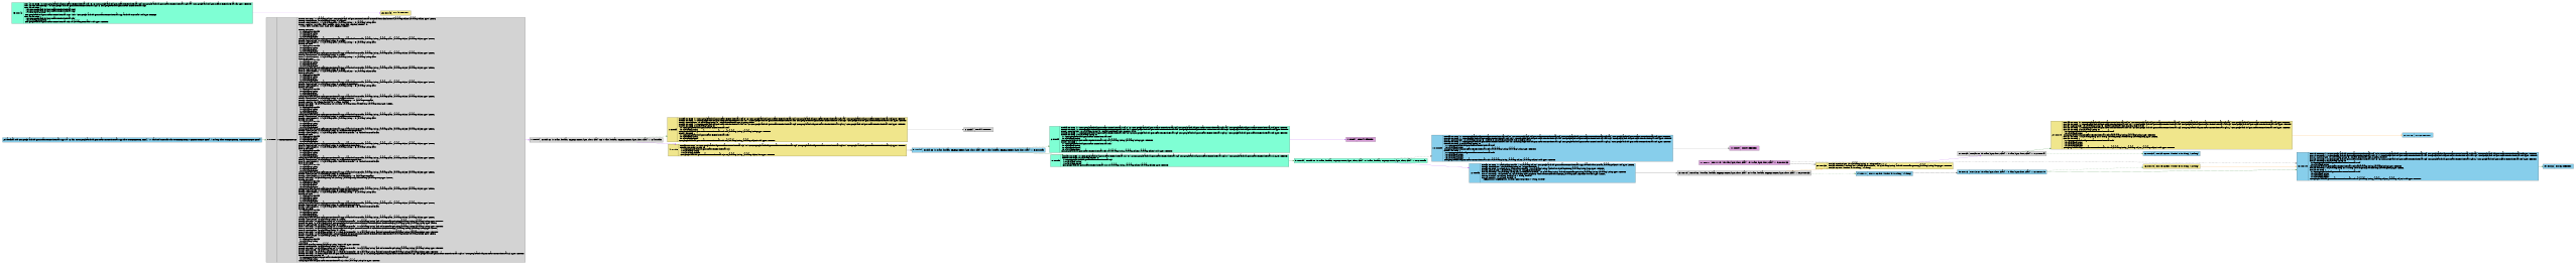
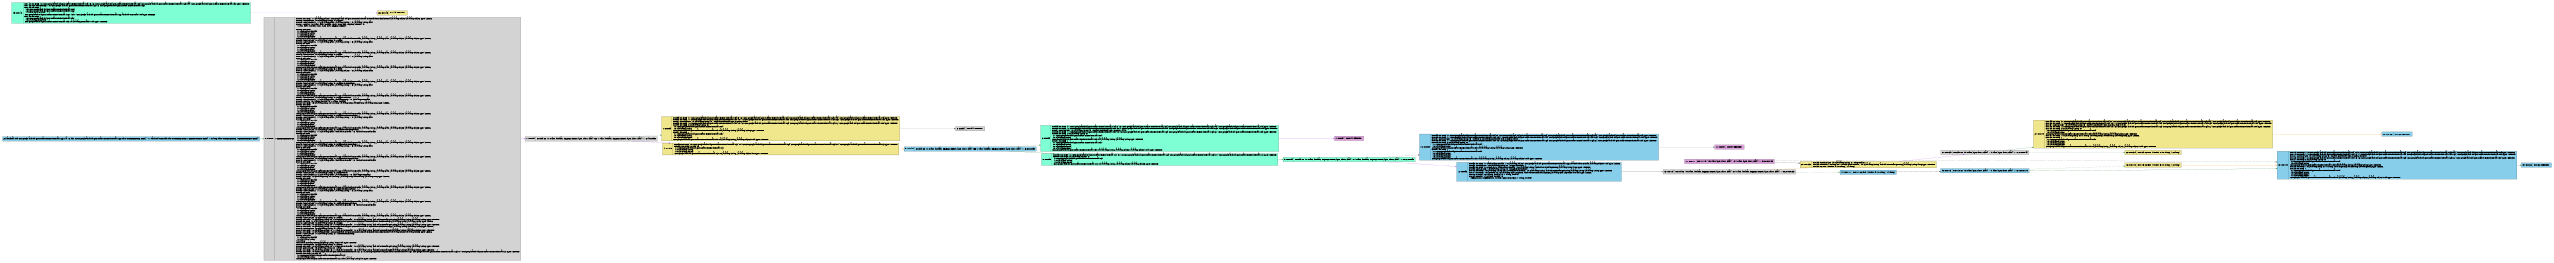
  digraph {
    rankdir=LR
    node [fillcolor=skyblue shape=record style=filled]
    edge [color=darkgreen]
    n1 [fillcolor=lightgrey label="{0\:\ 0x0000|MTH_ENTER_BLOCK\l|0x0000: INVOKE  (r7 I:java.lang.Object) com.google.android.gms.common.internal.Preconditions.checkNotNull(java.lang.Object):java.lang.Object type: STATIC \l0x0003: CONST_STR  (r0 I:java.lang.String) =  \"app_id\" \l0x0005: CONST_CLASS  (r1 I:java.lang.Class\<java.lang.String\>) =  java.lang.String.class \l0x0007: CONST  (r2 I:?[int, float, boolean, short, byte, char, OBJECT, ARRAY]) = \l  (0 ?[int, float, boolean, short, byte, char, OBJECT, ARRAY])\l \l0x0008: INVOKE  \l  (r7 I:android.os.Bundle)\l  (r0 I:java.lang.String)\l  (r1 I:java.lang.Class)\l  (r2 I:java.lang.Object)\l com.google.android.gms.measurement.internal.zzgg.zza(android.os.Bundle, java.lang.String, java.lang.Class, java.lang.Object):java.lang.Object type: STATIC \l0x000b: CONST_STR  (r0 I:java.lang.String) =  \"origin\" \l0x000d: CONST_CLASS  (r1 I:java.lang.Class\<java.lang.String\>) =  java.lang.String.class \l0x000f: INVOKE  \l  (r7 I:android.os.Bundle)\l  (r0 I:java.lang.String)\l  (r1 I:java.lang.Class)\l  (r2 I:java.lang.Object)\l com.google.android.gms.measurement.internal.zzgg.zza(android.os.Bundle, java.lang.String, java.lang.Class, java.lang.Object):java.lang.Object type: STATIC \l0x0012: CONST_STR  (r0 I:java.lang.String) =  \"name\" \l0x0014: CONST_CLASS  (r1 I:java.lang.Class\<java.lang.String\>) =  java.lang.String.class \l0x0016: INVOKE  \l  (r7 I:android.os.Bundle)\l  (r0 I:java.lang.String)\l  (r1 I:java.lang.Class)\l  (r2 I:java.lang.Object)\l com.google.android.gms.measurement.internal.zzgg.zza(android.os.Bundle, java.lang.String, java.lang.Class, java.lang.Object):java.lang.Object type: STATIC \l0x0019: CONST_STR  (r0 I:java.lang.String) =  \"value\" \l0x001b: CONST_CLASS  (r1 I:java.lang.Class\<java.lang.Object\>) =  java.lang.Object.class \l0x001d: INVOKE  \l  (r7 I:android.os.Bundle)\l  (r0 I:java.lang.String)\l  (r1 I:java.lang.Class)\l  (r2 I:java.lang.Object)\l com.google.android.gms.measurement.internal.zzgg.zza(android.os.Bundle, java.lang.String, java.lang.Class, java.lang.Object):java.lang.Object type: STATIC \l0x0020: CONST_STR  (r0 I:java.lang.String) =  \"trigger_event_name\" \l0x0022: CONST_CLASS  (r1 I:java.lang.Class\<java.lang.String\>) =  java.lang.String.class \l0x0024: INVOKE  \l  (r7 I:android.os.Bundle)\l  (r0 I:java.lang.String)\l  (r1 I:java.lang.Class)\l  (r2 I:java.lang.Object)\l com.google.android.gms.measurement.internal.zzgg.zza(android.os.Bundle, java.lang.String, java.lang.Class, java.lang.Object):java.lang.Object type: STATIC \l0x0027: CONST_STR  (r0 I:java.lang.String) =  \"trigger_timeout\" \l0x0029: CONST_CLASS  (r1 I:java.lang.Class\<java.lang.Long\>) =  java.lang.Long.class \l0x002b: CONST  (r3 I:?[long, double]) = (0 ?[long, double]) \l0x002d: INVOKE  (r5 I:java.lang.Long) = (r3 I:long) java.lang.Long.valueOf(long):java.lang.Long type: STATIC \l0x0031: INVOKE  \l  (r7 I:android.os.Bundle)\l  (r0 I:java.lang.String)\l  (r1 I:java.lang.Class)\l  (r5 I:java.lang.Object)\l com.google.android.gms.measurement.internal.zzgg.zza(android.os.Bundle, java.lang.String, java.lang.Class, java.lang.Object):java.lang.Object type: STATIC \l0x0034: CONST_STR  (r0 I:java.lang.String) =  \"timed_out_event_name\" \l0x0036: CONST_CLASS  (r1 I:java.lang.Class\<java.lang.String\>) =  java.lang.String.class \l0x0038: INVOKE  \l  (r7 I:android.os.Bundle)\l  (r0 I:java.lang.String)\l  (r1 I:java.lang.Class)\l  (r2 I:java.lang.Object)\l com.google.android.gms.measurement.internal.zzgg.zza(android.os.Bundle, java.lang.String, java.lang.Class, java.lang.Object):java.lang.Object type: STATIC \l0x003b: CONST_STR  (r0 I:java.lang.String) =  \"timed_out_event_params\" \l0x003d: CONST_CLASS  (r1 I:java.lang.Class\<android.os.Bundle\>) =  android.os.Bundle.class \l0x003f: INVOKE  \l  (r7 I:android.os.Bundle)\l  (r0 I:java.lang.String)\l  (r1 I:java.lang.Class)\l  (r2 I:java.lang.Object)\l com.google.android.gms.measurement.internal.zzgg.zza(android.os.Bundle, java.lang.String, java.lang.Class, java.lang.Object):java.lang.Object type: STATIC \l0x0042: CONST_STR  (r0 I:java.lang.String) =  \"triggered_event_name\" \l0x0044: CONST_CLASS  (r1 I:java.lang.Class\<java.lang.String\>) =  java.lang.String.class \l0x0046: INVOKE  \l  (r7 I:android.os.Bundle)\l  (r0 I:java.lang.String)\l  (r1 I:java.lang.Class)\l  (r2 I:java.lang.Object)\l com.google.android.gms.measurement.internal.zzgg.zza(android.os.Bundle, java.lang.String, java.lang.Class, java.lang.Object):java.lang.Object type: STATIC \l0x0049: CONST_STR  (r0 I:java.lang.String) =  \"triggered_event_params\" \l0x004b: CONST_CLASS  (r1 I:java.lang.Class\<android.os.Bundle\>) =  android.os.Bundle.class \l0x004d: INVOKE  \l  (r7 I:android.os.Bundle)\l  (r0 I:java.lang.String)\l  (r1 I:java.lang.Class)\l  (r2 I:java.lang.Object)\l com.google.android.gms.measurement.internal.zzgg.zza(android.os.Bundle, java.lang.String, java.lang.Class, java.lang.Object):java.lang.Object type: STATIC \l0x0050: CONST_STR  (r0 I:java.lang.String) =  \"time_to_live\" \l0x0052: CONST_CLASS  (r1 I:java.lang.Class\<java.lang.Long\>) =  java.lang.Long.class \l0x0054: INVOKE  (r3 I:java.lang.Long) = (r3 I:long) java.lang.Long.valueOf(long):java.lang.Long type: STATIC \l0x0058: INVOKE  \l  (r7 I:android.os.Bundle)\l  (r0 I:java.lang.String)\l  (r1 I:java.lang.Class)\l  (r3 I:java.lang.Object)\l com.google.android.gms.measurement.internal.zzgg.zza(android.os.Bundle, java.lang.String, java.lang.Class, java.lang.Object):java.lang.Object type: STATIC \l0x005b: CONST_STR  (r0 I:java.lang.String) =  \"expired_event_name\" \l0x005d: CONST_CLASS  (r1 I:java.lang.Class\<java.lang.String\>) =  java.lang.String.class \l0x005f: INVOKE  \l  (r7 I:android.os.Bundle)\l  (r0 I:java.lang.String)\l  (r1 I:java.lang.Class)\l  (r2 I:java.lang.Object)\l com.google.android.gms.measurement.internal.zzgg.zza(android.os.Bundle, java.lang.String, java.lang.Class, java.lang.Object):java.lang.Object type: STATIC \l0x0062: CONST_STR  (r0 I:java.lang.String) =  \"expired_event_params\" \l0x0064: CONST_CLASS  (r1 I:java.lang.Class\<android.os.Bundle\>) =  android.os.Bundle.class \l0x0066: INVOKE  \l  (r7 I:android.os.Bundle)\l  (r0 I:java.lang.String)\l  (r1 I:java.lang.Class)\l  (r2 I:java.lang.Object)\l com.google.android.gms.measurement.internal.zzgg.zza(android.os.Bundle, java.lang.String, java.lang.Class, java.lang.Object):java.lang.Object type: STATIC \l0x0069: CONST_STR  (r0 I:java.lang.String) =  \"name\" \l0x006b: INVOKE  (r0 I:java.lang.String) = (r7 I:android.os.Bundle), (r0 I:java.lang.String) android.os.Bundle.getString(java.lang.String):java.lang.String type: VIRTUAL \l0x006f: INVOKE  (r0 I:java.lang.String) com.google.android.gms.common.internal.Preconditions.checkNotEmpty(java.lang.String):java.lang.String type: STATIC \l0x0072: CONST_STR  (r0 I:java.lang.String) =  \"origin\" \l0x0074: INVOKE  (r0 I:java.lang.String) = (r7 I:android.os.Bundle), (r0 I:java.lang.String) android.os.Bundle.getString(java.lang.String):java.lang.String type: VIRTUAL \l0x0078: INVOKE  (r0 I:java.lang.String) com.google.android.gms.common.internal.Preconditions.checkNotEmpty(java.lang.String):java.lang.String type: STATIC \l0x007b: CONST_STR  (r0 I:java.lang.String) =  \"value\" \l0x007d: INVOKE  (r0 I:java.lang.Object) = (r7 I:android.os.Bundle), (r0 I:java.lang.String) android.os.Bundle.get(java.lang.String):java.lang.Object type: VIRTUAL \l0x0081: INVOKE  (r0 I:java.lang.Object) com.google.android.gms.common.internal.Preconditions.checkNotNull(java.lang.Object):java.lang.Object type: STATIC \l0x0084: CONST_STR  (r0 I:java.lang.String) =  \"creation_timestamp\" \l0x0086: INVOKE  \l  (r7 I:android.os.Bundle)\l  (r0 I:java.lang.String)\l  (r8 I:long)\l android.os.Bundle.putLong(java.lang.String, long):void type: VIRTUAL \l0x0089: CONST_STR  (r8 I:java.lang.String) =  \"name\" \l0x008b: INVOKE  (r8 I:java.lang.String) = (r7 I:android.os.Bundle), (r8 I:java.lang.String) android.os.Bundle.getString(java.lang.String):java.lang.String type: VIRTUAL \l0x008f: CONST_STR  (r9 I:java.lang.String) =  \"value\" \l0x0091: INVOKE  (r9 I:java.lang.Object) = (r7 I:android.os.Bundle), (r9 I:java.lang.String) android.os.Bundle.get(java.lang.String):java.lang.Object type: VIRTUAL \l0x0095: INVOKE  (r0 I:com.google.android.gms.measurement.internal.zzjs) = (r6 I:com.google.android.gms.measurement.internal.zzgf) com.google.android.gms.measurement.internal.zzgf.zzz():com.google.android.gms.measurement.internal.zzjs type: VIRTUAL \l0x0099: INVOKE  (r0 I:int) = \l  (r0 I:com.google.android.gms.measurement.internal.zzjs)\l  (r8 I:java.lang.String)\l com.google.android.gms.measurement.internal.zzjs.zzbm(java.lang.String):int type: VIRTUAL \l}"]
    n2 [fillcolor=lightgrey label="{1\:\ 0x009d|0x009d: IF  (r0 I:?[int, boolean, OBJECT, ARRAY, byte, short, char]) == (0 ?[int, boolean, OBJECT, ARRAY, byte, short, char])  \-\> B:4:0x00b5 \l}"]
    n3 [fillcolor=khaki label="{2\:\ 0x009f|0x009f: INVOKE  (r7 I:com.google.android.gms.measurement.internal.zzef) = (r6 I:com.google.android.gms.measurement.internal.zzgf) com.google.android.gms.measurement.internal.zzgf.zzab():com.google.android.gms.measurement.internal.zzef type: VIRTUAL \l0x00a3: INVOKE  (r7 I:com.google.android.gms.measurement.internal.zzeh) = (r7 I:com.google.android.gms.measurement.internal.zzef) com.google.android.gms.measurement.internal.zzef.zzgk():com.google.android.gms.measurement.internal.zzeh type: VIRTUAL \l0x00a7: CONST_STR  (r9 I:java.lang.String) =  \"Invalid conditional user property name\" \l0x00a9: INVOKE  (r0 I:com.google.android.gms.measurement.internal.zzed) = (r6 I:com.google.android.gms.measurement.internal.zzgf) com.google.android.gms.measurement.internal.zzgf.zzy():com.google.android.gms.measurement.internal.zzed type: VIRTUAL \l0x00ad: INVOKE  (r8 I:java.lang.String) = \l  (r0 I:com.google.android.gms.measurement.internal.zzed)\l  (r8 I:java.lang.String)\l com.google.android.gms.measurement.internal.zzed.zzal(java.lang.String):java.lang.String type: VIRTUAL \l0x00b1: INVOKE  \l  (r7 I:com.google.android.gms.measurement.internal.zzeh)\l  (r9 I:java.lang.String)\l  (r8 I:java.lang.Object)\l com.google.android.gms.measurement.internal.zzeh.zza(java.lang.String, java.lang.Object):void type: VIRTUAL \l}"]
-   n4 [fillcolor=khaki label="{4\:\ 0x00b5|0x00b5: INVOKE  (r0 I:com.google.android.gms.measurement.internal.zzjs) = (r6 I:com.google.android.gms.measurement.internal.zzgf) com.google.android.gms.measurement.internal.zzgf.zzz():com.google.android.gms.measurement.internal.zzjs type: VIRTUAL \l0x00b9: INVOKE  (r0 I:int) = \l  (r0 I:com.google.android.gms.measurement.internal.zzjs)\l  (r8 I:java.lang.String)\l  (r9 I:java.lang.Unable)\l com.google.android.gms.measurement.internal.zzjs.zzc(java.lang.String, java.lang.Object):int type: VIRTUAL \l}"]
+   n4 [fillcolor=khaki label="{4\:\ 0x00b5|0x00b5: INVOKE  (r0 I:com.google.android.gms.measurement.internal.zzjs) = (r6 I:com.google.android.gms.measurement.internal.zzgf) com.google.android.gms.measurement.internal.zzgf.zzz():com.google.android.gms.measurement.internal.zzjs type: VIRTUAL \l0x00b9: INVOKE  (r0 I:int) = \l  (r0 I:com.google.android.gms.measurement.internal.zzjs)\l  (r8 I:java.lang.String)\l  (r9 I:java.lang.Object)\l com.google.android.gms.measurement.internal.zzjs.zzc(java.lang.String, java.lang.Object):int type: VIRTUAL \l}"]
    n5 [fillcolor=lightgrey label="{3\:\ 0x00b4|0x00b4: RETURN   \l}"]
    n6 [label="{5\:\ 0x00bd|0x00bd: IF  (r0 I:?[int, boolean, OBJECT, ARRAY, byte, short, char]) == (0 ?[int, boolean, OBJECT, ARRAY, byte, short, char])  \-\> B:8:0x00d5 \l}"]
    n7 [fillcolor=aquamarine label="{6\:\ 0x00bf|0x00bf: INVOKE  (r7 I:com.google.android.gms.measurement.internal.zzef) = (r6 I:com.google.android.gms.measurement.internal.zzgf) com.google.android.gms.measurement.internal.zzgf.zzab():com.google.android.gms.measurement.internal.zzef type: VIRTUAL \l0x00c3: INVOKE  (r7 I:com.google.android.gms.measurement.internal.zzeh) = (r7 I:com.google.android.gms.measurement.internal.zzef) com.google.android.gms.measurement.internal.zzef.zzgk():com.google.android.gms.measurement.internal.zzeh type: VIRTUAL \l0x00c7: CONST_STR  (r0 I:java.lang.String) =  \"Invalid conditional user property value\" \l0x00c9: INVOKE  (r1 I:com.google.android.gms.measurement.internal.zzed) = (r6 I:com.google.android.gms.measurement.internal.zzgf) com.google.android.gms.measurement.internal.zzgf.zzy():com.google.android.gms.measurement.internal.zzed type: VIRTUAL \l0x00cd: INVOKE  (r8 I:java.lang.String) = \l  (r1 I:com.google.android.gms.measurement.internal.zzed)\l  (r8 I:java.lang.String)\l com.google.android.gms.measurement.internal.zzed.zzal(java.lang.String):java.lang.String type: VIRTUAL \l0x00d1: INVOKE  \l  (r7 I:com.google.android.gms.measurement.internal.zzeh)\l  (r0 I:java.lang.String)\l  (r8 I:java.lang.Object)\l  (r9 I:java.lang.Object)\l com.google.android.gms.measurement.internal.zzeh.zza(java.lang.String, java.lang.Object, java.lang.Object):void type: VIRTUAL \l}"]
    n8 [fillcolor=aquamarine label="{8\:\ 0x00d5|0x00d5: INVOKE  (r0 I:com.google.android.gms.measurement.internal.zzjs) = (r6 I:com.google.android.gms.measurement.internal.zzgf) com.google.android.gms.measurement.internal.zzgf.zzz():com.google.android.gms.measurement.internal.zzjs type: VIRTUAL \l0x00d9: INVOKE  (r0 I:java.lang.Object) = \l  (r0 I:com.google.android.gms.measurement.internal.zzjs)\l  (r8 I:java.lang.String)\l  (r9 I:java.lang.Object)\l com.google.android.gms.measurement.internal.zzjs.zzd(java.lang.String, java.lang.Object):java.lang.Object type: VIRTUAL \l}"]
    n9 [fillcolor=plum label="{7\:\ 0x00d4|0x00d4: RETURN   \l}"]
    n10 [fillcolor=aquamarine label="{9\:\ 0x00dd|0x00dd: IF  (r0 I:?[int, boolean, OBJECT, ARRAY, byte, short, char]) != (0 ?[int, boolean, OBJECT, ARRAY, byte, short, char])  \-\> B:12:0x00f5 \l}"]
    n11 [label="{10\:\ 0x00df|0x00df: INVOKE  (r7 I:com.google.android.gms.measurement.internal.zzef) = (r6 I:com.google.android.gms.measurement.internal.zzgf) com.google.android.gms.measurement.internal.zzgf.zzab():com.google.android.gms.measurement.internal.zzef type: VIRTUAL \l0x00e3: INVOKE  (r7 I:com.google.android.gms.measurement.internal.zzeh) = (r7 I:com.google.android.gms.measurement.internal.zzef) com.google.android.gms.measurement.internal.zzef.zzgk():com.google.android.gms.measurement.internal.zzeh type: VIRTUAL \l0x00e7: CONST_STR  (r0 I:java.lang.String) =  \"Unable to normalize conditional user property value\" \l0x00e9: INVOKE  (r1 I:com.google.android.gms.measurement.internal.zzed) = (r6 I:com.google.android.gms.measurement.internal.zzgf) com.google.android.gms.measurement.internal.zzgf.zzy():com.google.android.gms.measurement.internal.zzed type: VIRTUAL \l0x00ed: INVOKE  (r8 I:java.lang.String) = \l  (r1 I:com.google.android.gms.measurement.internal.zzed)\l  (r8 I:java.lang.String)\l com.google.android.gms.measurement.internal.zzed.zzal(java.lang.String):java.lang.String type: VIRTUAL \l0x00f1: INVOKE  \l  (r7 I:com.google.android.gms.measurement.internal.zzeh)\l  (r0 I:java.lang.String)\l  (r8 I:java.lang.Object)\l  (r9 I:java.lang.Object)\l com.google.android.gms.measurement.internal.zzeh.zza(java.lang.String, java.lang.Object, java.lang.Object):void type: VIRTUAL \l}"]
    n12 [label="{12\:\ 0x00f5|0x00f5: INVOKE  (r7 I:android.os.Bundle), (r0 I:java.lang.Object) com.google.android.gms.measurement.internal.zzgg.zza(android.os.Bundle, java.lang.Object):void type: STATIC \l0x00f8: CONST_STR  (r9 I:java.lang.String) =  \"trigger_timeout\" \l0x00fa: INVOKE  (r0 I:long) = (r7 I:android.os.Bundle), (r9 I:java.lang.String) android.os.Bundle.getLong(java.lang.String):long type: VIRTUAL \l0x00fe: CONST_STR  (r9 I:java.lang.String) =  \"trigger_event_name\" \l0x0100: INVOKE  (r9 I:java.lang.String) = (r7 I:android.os.Bundle), (r9 I:java.lang.String) android.os.Bundle.getString(java.lang.String):java.lang.String type: VIRTUAL \l0x0104: INVOKE  (r9 I:boolean) = (r9 I:java.lang.CharSequence) android.text.TextUtils.isEmpty(java.lang.CharSequence):boolean type: STATIC \l0x0108: CONST  (r2 I:?[long, double]) = (1 ?[long, double]) \l0x010a: CONST  (r4 I:?[long, double]) = \l  (15552000000(0x39ef8b000, double:7.683708924E\-314) ?[long, double])\l \l}"]
    n13 [fillcolor=plum label="{11\:\ 0x00f4|0x00f4: RETURN   \l}"]
    n14 [fillcolor=lightgrey label="{13\:\ 0x010f|0x010f: IF  (r9 I:?[int, boolean, OBJECT, ARRAY, byte, short, char]) != (0 ?[int, boolean, OBJECT, ARRAY, byte, short, char])  \-\> B:20:0x0133 \l}"]
    n15 [label="{14\:\ 0x0111|0x0111: CMP_L  (r9 I:int) = (r0 I:long), (r4 I:long) \l}"]
    n16 [fillcolor=khaki label="{20\:\ 0x0133|0x0133: CONST_STR  (r9 I:java.lang.String) =  \"time_to_live\" \l0x0135: INVOKE  (r0 I:long) = (r7 I:android.os.Bundle), (r9 I:java.lang.String) android.os.Bundle.getLong(java.lang.String):long type: VIRTUAL \l0x0139: CMP_L  (r9 I:int) = (r0 I:long), (r4 I:long) \l}"]
    n17 [label="{15\:\ 0x0113|0x0113: IF  (r9 I:?[int, byte, short, char]) \> (0 ?[int, byte, short, char])  \-\> B:18:0x0119 \l}"]
    n18 [fillcolor=lightgrey label="{21\:\ 0x013b|0x013b: IF  (r9 I:?[int, byte, short, char]) \> (0 ?[int, byte, short, char])  \-\> B:27:0x014f \l}"]
    n19 [fillcolor=khaki label="{16\:\ 0x0115|0x0115: CMP_L  (r9 I:int) = (r0 I:long), (r2 I:long) \l}"]
    n20 [label="{18\:\ 0x0119|0x0119: INVOKE  (r7 I:com.google.android.gms.measurement.internal.zzef) = (r6 I:com.google.android.gms.measurement.internal.zzgf) com.google.android.gms.measurement.internal.zzgf.zzab():com.google.android.gms.measurement.internal.zzef type: VIRTUAL \l0x011d: INVOKE  (r7 I:com.google.android.gms.measurement.internal.zzeh) = (r7 I:com.google.android.gms.measurement.internal.zzef) com.google.android.gms.measurement.internal.zzef.zzgk():com.google.android.gms.measurement.internal.zzeh type: VIRTUAL \l0x0121: CONST_STR  (r9 I:java.lang.String) =  \"Invalid conditional user property timeout\" \l0x0123: INVOKE  (r2 I:com.google.android.gms.measurement.internal.zzed) = (r6 I:com.google.android.gms.measurement.internal.zzgf) com.google.android.gms.measurement.internal.zzgf.zzy():com.google.android.gms.measurement.internal.zzed type: VIRTUAL \l0x0127: INVOKE  (r8 I:java.lang.String) = \l  (r2 I:com.google.android.gms.measurement.internal.zzed)\l  (r8 I:java.lang.String)\l com.google.android.gms.measurement.internal.zzed.zzal(java.lang.String):java.lang.String type: VIRTUAL \l0x012b: INVOKE  (r0 I:java.lang.Long) = (r0 I:long) java.lang.Long.valueOf(long):java.lang.Long type: STATIC \l0x012f: INVOKE  \l  (r7 I:com.google.android.gms.measurement.internal.zzeh)\l  (r9 I:java.lang.String)\l  (r8 I:java.lang.Object)\l  (r0 I:java.lang.Object)\l com.google.android.gms.measurement.internal.zzeh.zza(java.lang.String, java.lang.Object, java.lang.Object):void type: VIRTUAL \l}"]
    n21 [label="{19\:\ 0x0132|0x0132: RETURN   \l}"]
    n22 [fillcolor=plum label="{17\:\ 0x0117|0x0117: IF  (r9 I:?[int, byte, short, char]) \>= (0 ?[int, byte, short, char])  \-\> B:20:0x0133 \l}"]
-   n23 [label="{22\:\ 0x013d|0x013d: CMP_L  (r9 I:int) = (r0 I:long), (r2 I:long) \l}"]
+   n23 [fillcolor=khaki label="{22\:\ 0x013d|0x013d: CMP_L  (r9 I:int) = (r0 I:long), (r2 I:long) \l}"]
    n24 [fillcolor=khaki label="{27\:\ 0x014f|0x014f: INVOKE  (r7 I:com.google.android.gms.measurement.internal.zzef) = (r6 I:com.google.android.gms.measurement.internal.zzgf) com.google.android.gms.measurement.internal.zzgf.zzab():com.google.android.gms.measurement.internal.zzef type: VIRTUAL \l0x0153: INVOKE  (r7 I:com.google.android.gms.measurement.internal.zzeh) = (r7 I:com.google.android.gms.measurement.internal.zzef) com.google.android.gms.measurement.internal.zzef.zzgk():com.google.android.gms.measurement.internal.zzeh type: VIRTUAL \l0x0157: CONST_STR  (r9 I:java.lang.String) =  \"Invalid conditional user property time to live\" \l0x0159: INVOKE  (r2 I:com.google.android.gms.measurement.internal.zzed) = (r6 I:com.google.android.gms.measurement.internal.zzgf) com.google.android.gms.measurement.internal.zzgf.zzy():com.google.android.gms.measurement.internal.zzed type: VIRTUAL \l0x015d: INVOKE  (r8 I:java.lang.String) = \l  (r2 I:com.google.android.gms.measurement.internal.zzed)\l  (r8 I:java.lang.String)\l com.google.android.gms.measurement.internal.zzed.zzal(java.lang.String):java.lang.String type: VIRTUAL \l0x0161: INVOKE  (r0 I:java.lang.Long) = (r0 I:long) java.lang.Long.valueOf(long):java.lang.Long type: STATIC \l0x0165: INVOKE  \l  (r7 I:com.google.android.gms.measurement.internal.zzeh)\l  (r9 I:java.lang.String)\l  (r8 I:java.lang.Object)\l  (r0 I:java.lang.Object)\l com.google.android.gms.measurement.internal.zzeh.zza(java.lang.String, java.lang.Object, java.lang.Object):void type: VIRTUAL \l}"]
    n25 [label="{28\:\ 0x0168|0x0168: RETURN   \l}"]
    n26 [fillcolor=aquamarine label="{25\:\ 0x0142|0x0142: INVOKE  (r8 I:com.google.android.gms.measurement.internal.zzfc) = (r6 I:com.google.android.gms.measurement.internal.zzgf) com.google.android.gms.measurement.internal.zzgf.zzaa():com.google.android.gms.measurement.internal.zzfc type: VIRTUAL \l0x0146: NEW_INSTANCE  (r9 I:com.google.android.gms.measurement.internal.zzgx) =  com.google.android.gms.measurement.internal.zzgx \l0x0148: INVOKE  \l  (r9 I:com.google.android.gms.measurement.internal.zzgx)\l  (r6 I:com.google.android.gms.measurement.internal.zzgp)\l  (r7 I:android.os.Bundle)\l com.google.android.gms.measurement.internal.zzgx.\<init\>(com.google.android.gms.measurement.internal.zzgp, android.os.Bundle):void type: DIRECT \l0x014b: INVOKE  \l  (r8 I:com.google.android.gms.measurement.internal.zzfc)\l  (r9 I:java.lang.Runnable)\l com.google.android.gms.measurement.internal.zzfc.zza(java.lang.Runnable):void type: VIRTUAL \l}"]
    n27 [fillcolor=khaki label="{26\:\ 0x014e|0x014e: RETURN   \l}"]
    n28 [label="{private final void com.google.android.gms.measurement.internal.zzgp.zza((r6 'this' I:com.google.android.gms.measurement.internal.zzgp A[IMMUTABLE_TYPE, THIS]), (r7 I:android.os.Bundle A[IMMUTABLE_TYPE, METHOD_ARGUMENT]), (r8 I:long A[IMMUTABLE_TYPE, METHOD_ARGUMENT])) }"]
    n1 -> n2 [color=purple]
    n2 -> n3 [style=dashed]
    n2 -> n4 [color=purple]
    n3 -> n5 [color=black]
-   n4 -> n6 [color=black]
+   n4 -> n6 [color=darkorange]
    n6 -> n7 [style=dashed]
    n6 -> n8
    n7 -> n9 [color=purple]
    n8 -> n10
    n10 -> n11 [color=black style=dashed]
    n10 -> n12 [color=purple]
    n11 -> n13 [color=black]
    n12 -> n14 [color=black]
    n14 -> n15 [style=dashed]
    n14 -> n16 [color=darkorange]
    n15 -> n17 [color=black]
    n16 -> n18 [color=purple]
    n17 -> n19 [style=dashed]
    n17 -> n20
    n18 -> n23 [style=dashed]
    n18 -> n24
    n19 -> n20 [color=darkorange]
    n20 -> n21
    n22 -> n16 [color=black]
    n22 -> n20 [color=black style=dashed]
    n24 -> n25 [color=darkorange]
    n26 -> n27 [color=purple]
    n28 -> n1
  }
